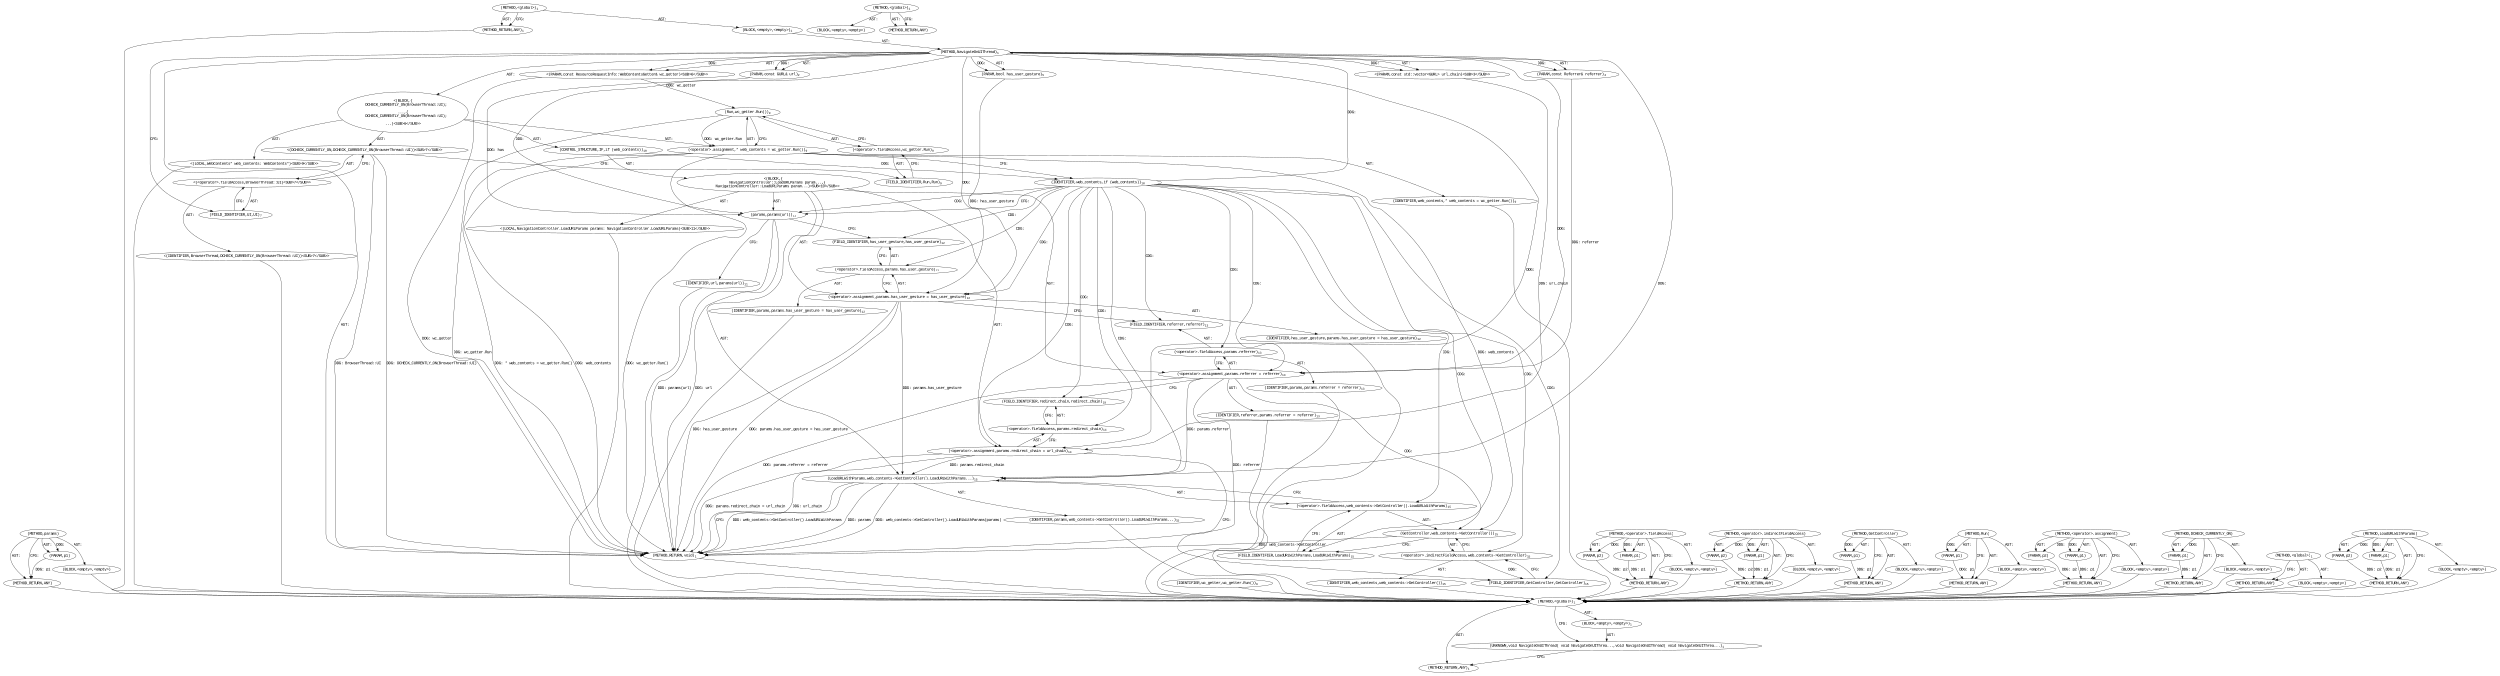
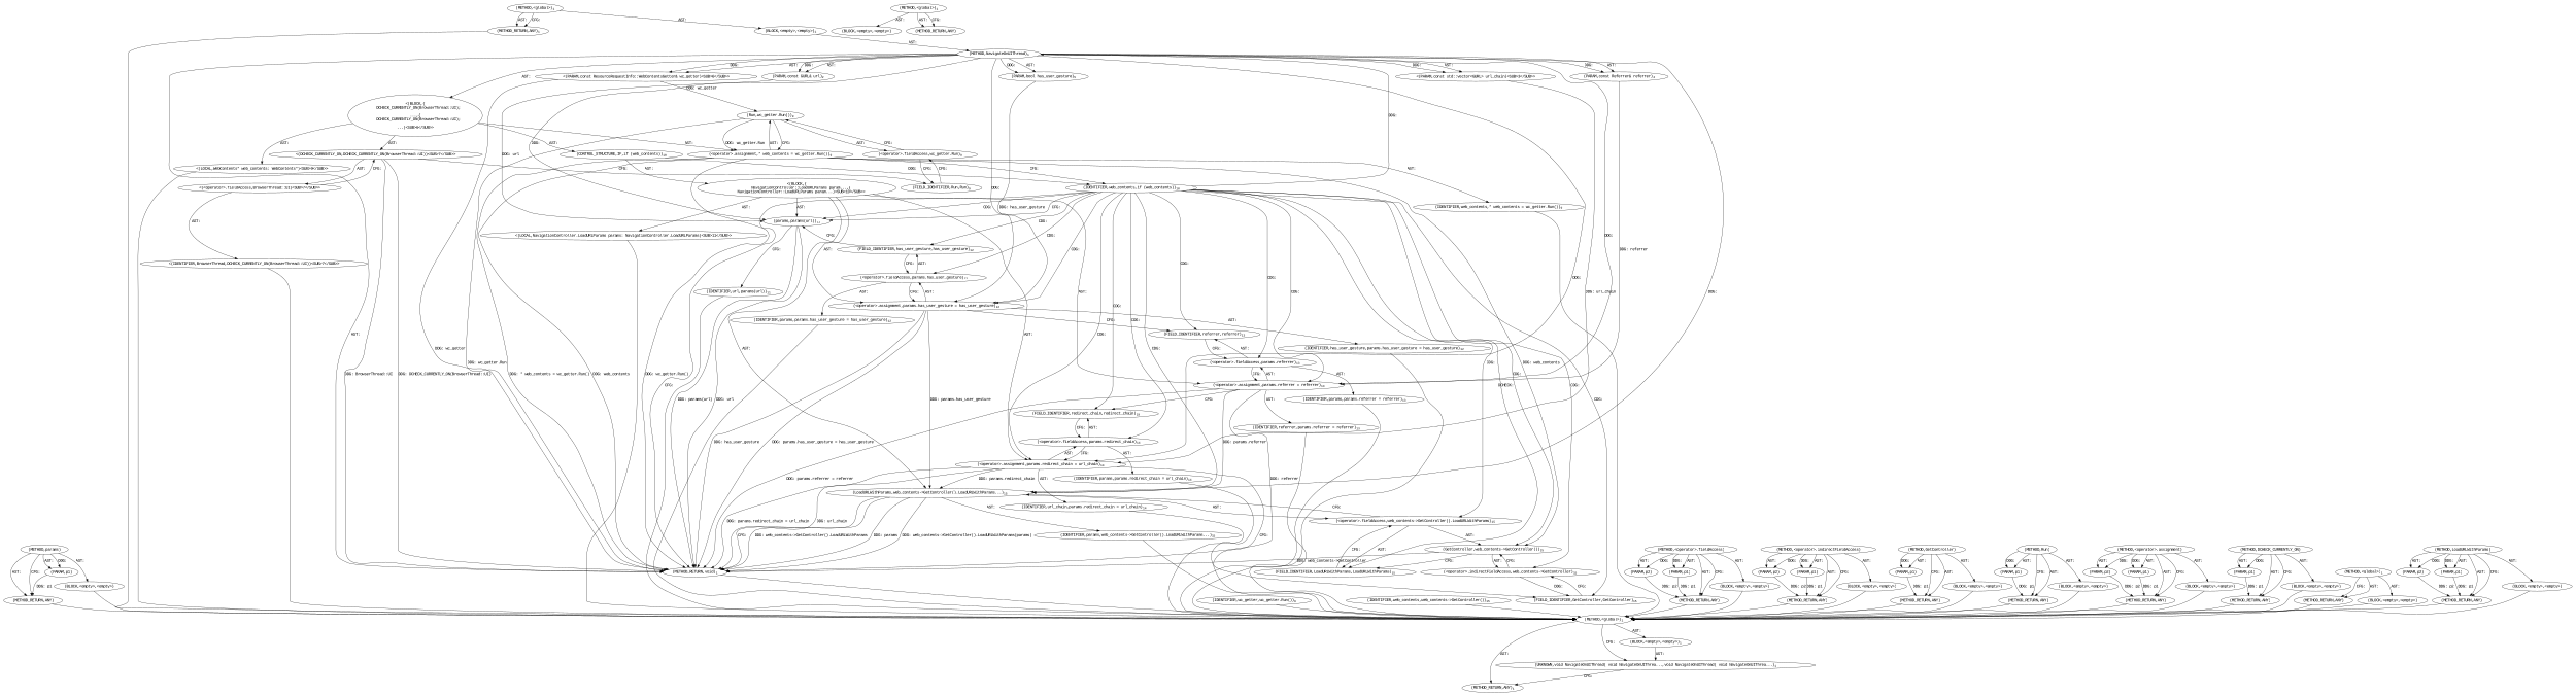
  digraph {
    fontname="Liberation Mono"
    node [fontname="Liberation Mono"]
    edge [fontname="Liberation Mono"]
    n1 [label=<(METHOD,params)>]
    n2 [label=<(PARAM,p1)>]
    n3 [label=<(BLOCK,&lt;empty&gt;,&lt;empty&gt;)>]
    n4 [label=<(METHOD_RETURN,ANY)>]
    n5 [label=<(METHOD,&lt;global&gt;)<SUB>1</SUB>>]
    n6 [label=<(BLOCK,&lt;empty&gt;,&lt;empty&gt;)<SUB>1</SUB>>]
    n7 [label=<(UNKNOWN,void NavigateOnUIThread( void NavigateOnUIThrea...,void NavigateOnUIThread( void NavigateOnUIThrea...)<SUB>1</SUB>>]
    n8 [label=<(METHOD_RETURN,ANY)<SUB>1</SUB>>]
    n9 [label=<(METHOD,&lt;global&gt;)<SUB>1</SUB>>]
    n10 [label=<(BLOCK,&lt;empty&gt;,&lt;empty&gt;)<SUB>1</SUB>>]
    n11 [label=<(METHOD_RETURN,ANY)<SUB>1</SUB>>]
    n12 [label=<(METHOD,NavigateOnUIThread)<SUB>1</SUB>>]
    n13 [label=<(PARAM,const GURL&amp; url)<SUB>2</SUB>>]
    n14 [label="<(PARAM,const std::vector&lt;GURL&gt; url_chain)<SUB>3</SUB>>"]
    n15 [label=<(PARAM,const Referrer&amp; referrer)<SUB>4</SUB>>]
    n16 [label=<(PARAM,bool has_user_gesture)<SUB>5</SUB>>]
    n17 [label="<(PARAM,const ResourceRequestInfo::WebContentsGetter&amp; wc_getter)<SUB>6</SUB>>"]
    n18 [label="<(BLOCK,{\n   DCHECK_CURRENTLY_ON(BrowserThread::UI);\n \n...,{\n   DCHECK_CURRENTLY_ON(BrowserThread::UI);\n \n...)<SUB>6</SUB>>"]
-   n19 [label=<(FIELD_IDENTIFIER,UI,UI)<SUB>7</SUB>>]
    n20 [label=<(params,params(url))<SUB>11</SUB>>]
    n21 [label=<(&lt;operator&gt;.assignment,params.has_user_gesture = has_user_gesture)<SUB>12</SUB>>]
    n22 [label=<(&lt;operator&gt;.assignment,params.referrer = referrer)<SUB>13</SUB>>]
    n23 [label=<(&lt;operator&gt;.assignment,params.redirect_chain = url_chain)<SUB>14</SUB>>]
    n24 [label=<(LoadURLWithParams,web_contents-&gt;GetController().LoadURLWithParams...)<SUB>15</SUB>>]
    n25 [label=<(METHOD_RETURN,void)<SUB>1</SUB>>]
    n26 [label=<(Run,wc_getter.Run())<SUB>9</SUB>>]
    n27 [label="<(DCHECK_CURRENTLY_ON,DCHECK_CURRENTLY_ON(BrowserThread::UI))<SUB>7</SUB>>"]
    n28 [label="<(LOCAL,WebContents* web_contents: WebContents*)<SUB>9</SUB>>"]
    n29 [label=<(&lt;operator&gt;.assignment,* web_contents = wc_getter.Run())<SUB>9</SUB>>]
    n30 [label=<(CONTROL_STRUCTURE,IF,if (web_contents))<SUB>10</SUB>>]
    n31 [label="<(&lt;operator&gt;.fieldAccess,BrowserThread::UI)<SUB>7</SUB>>"]
    n32 [label=<(IDENTIFIER,web_contents,if (web_contents))<SUB>10</SUB>>]
    n33 [label=<(GetController,web_contents-&gt;GetController())<SUB>15</SUB>>]
    n34 [label=<(&lt;operator&gt;.fieldAccess,params.has_user_gesture)<SUB>12</SUB>>]
    n35 [label=<(FIELD_IDENTIFIER,has_user_gesture,has_user_gesture)<SUB>12</SUB>>]
    n36 [label=<(&lt;operator&gt;.fieldAccess,params.referrer)<SUB>13</SUB>>]
    n37 [label=<(FIELD_IDENTIFIER,referrer,referrer)<SUB>13</SUB>>]
    n38 [label=<(&lt;operator&gt;.fieldAccess,params.redirect_chain)<SUB>14</SUB>>]
    n39 [label=<(FIELD_IDENTIFIER,redirect_chain,redirect_chain)<SUB>19</SUB>>]
    n40 [label=<(&lt;operator&gt;.fieldAccess,web_contents-&gt;GetController().LoadURLWithParams)<SUB>15</SUB>>]
    n41 [label=<(&lt;operator&gt;.indirectFieldAccess,web_contents-&gt;GetController)<SUB>15</SUB>>]
    n42 [label=<(FIELD_IDENTIFIER,GetController,GetController)<SUB>15</SUB>>]
    n43 [label=<(FIELD_IDENTIFIER,LoadURLWithParams,LoadURLWithParams)<SUB>15</SUB>>]
    n44 [label=<(IDENTIFIER,url,params(url))<SUB>11</SUB>>]
    n45 [label=<(IDENTIFIER,has_user_gesture,params.has_user_gesture = has_user_gesture)<SUB>12</SUB>>]
    n46 [label=<(IDENTIFIER,referrer,params.referrer = referrer)<SUB>13</SUB>>]
+   n47 [label=<(IDENTIFIER,url_chain,params.redirect_chain = url_chain)<SUB>14</SUB>>]
    n48 [label=<(IDENTIFIER,params,web_contents-&gt;GetController().LoadURLWithParams...)<SUB>15</SUB>>]
    n49 [label=<(&lt;operator&gt;.fieldAccess,wc_getter.Run)<SUB>9</SUB>>]
    n50 [label=<(FIELD_IDENTIFIER,Run,Run)<SUB>9</SUB>>]
    n51 [label=<(IDENTIFIER,web_contents,* web_contents = wc_getter.Run())<SUB>9</SUB>>]
    n52 [label="<(BLOCK,{\n    NavigationController::LoadURLParams param...,{\n    NavigationController::LoadURLParams param...)<SUB>10</SUB>>"]
    n53 [label="<(IDENTIFIER,BrowserThread,DCHECK_CURRENTLY_ON(BrowserThread::UI))<SUB>7</SUB>>"]
    n54 [label=<(IDENTIFIER,wc_getter,wc_getter.Run())<SUB>9</SUB>>]
    n55 [label="<(LOCAL,NavigationController.LoadURLParams params: NavigationController.LoadURLParams)<SUB>11</SUB>>"]
    n56 [label=<(IDENTIFIER,params,params.has_user_gesture = has_user_gesture)<SUB>12</SUB>>]
    n57 [label=<(IDENTIFIER,params,params.referrer = referrer)<SUB>13</SUB>>]
+   n58 [label=<(IDENTIFIER,params,params.redirect_chain = url_chain)<SUB>14</SUB>>]
    n59 [label=<(IDENTIFIER,web_contents,web_contents-&gt;GetController())<SUB>15</SUB>>]
    n60 [label=<(METHOD,&lt;operator&gt;.fieldAccess)>]
    n61 [label=<(PARAM,p1)>]
    n62 [label=<(PARAM,p2)>]
    n63 [label=<(BLOCK,&lt;empty&gt;,&lt;empty&gt;)>]
    n64 [label=<(METHOD_RETURN,ANY)>]
    n65 [label=<(METHOD,&lt;operator&gt;.indirectFieldAccess)>]
    n66 [label=<(PARAM,p1)>]
    n67 [label=<(PARAM,p2)>]
    n68 [label=<(BLOCK,&lt;empty&gt;,&lt;empty&gt;)>]
    n69 [label=<(METHOD_RETURN,ANY)>]
    n70 [label=<(METHOD,GetController)>]
    n71 [label=<(PARAM,p1)>]
    n72 [label=<(BLOCK,&lt;empty&gt;,&lt;empty&gt;)>]
    n73 [label=<(METHOD_RETURN,ANY)>]
    n74 [label=<(METHOD,Run)>]
    n75 [label=<(PARAM,p1)>]
    n76 [label=<(BLOCK,&lt;empty&gt;,&lt;empty&gt;)>]
    n77 [label=<(METHOD_RETURN,ANY)>]
    n78 [label=<(METHOD,&lt;operator&gt;.assignment)>]
    n79 [label=<(PARAM,p1)>]
    n80 [label=<(PARAM,p2)>]
    n81 [label=<(BLOCK,&lt;empty&gt;,&lt;empty&gt;)>]
    n82 [label=<(METHOD_RETURN,ANY)>]
    n83 [label=<(METHOD,DCHECK_CURRENTLY_ON)>]
    n84 [label=<(PARAM,p1)>]
    n85 [label=<(BLOCK,&lt;empty&gt;,&lt;empty&gt;)>]
    n86 [label=<(METHOD_RETURN,ANY)>]
    n87 [label=<(METHOD,&lt;global&gt;)<SUB>1</SUB>>]
    n88 [label=<(BLOCK,&lt;empty&gt;,&lt;empty&gt;)>]
    n89 [label=<(METHOD_RETURN,ANY)>]
    n90 [label=<(METHOD,LoadURLWithParams)>]
    n91 [label=<(PARAM,p1)>]
    n92 [label=<(PARAM,p2)>]
    n93 [label=<(BLOCK,&lt;empty&gt;,&lt;empty&gt;)>]
    n94 [label=<(METHOD_RETURN,ANY)>]
    n95 [label=<(METHOD,&lt;global&gt;)<SUB>1</SUB>>]
    n96 [label=<(BLOCK,&lt;empty&gt;,&lt;empty&gt;)>]
    n97 [label=<(METHOD_RETURN,ANY)>]
    n1 -> n2 [label="AST: "]
    n1 -> n2 [label="DDG: "]
    n1 -> n3 [label="AST: "]
    n1 -> n4 [label="AST: "]
    n1 -> n4 [label="CFG: "]
    n2 -> n4 [label="DDG: p1"]
    n3 -> n5
    n4 -> n5
    n5 -> n6 [label="AST: "]
    n5 -> n7 [label="CFG: "]
    n5 -> n8 [label="AST: "]
    n6 -> n7 [label="AST: "]
    n7 -> n8 [label="CFG: "]
    n9 -> n10 [label="AST: "]
    n9 -> n11 [label="AST: "]
    n9 -> n11 [label="CFG: "]
    n10 -> n12 [label="AST: "]
    n11 -> n5
    n12 -> n13 [label="AST: "]
    n12 -> n13 [label="DDG: "]
    n12 -> n14 [label="AST: "]
    n12 -> n14 [label="DDG: "]
    n12 -> n15 [label="AST: "]
    n12 -> n15 [label="DDG: "]
    n12 -> n16 [label="AST: "]
    n12 -> n16 [label="DDG: "]
    n12 -> n17 [label="AST: "]
    n12 -> n17 [label="DDG: "]
    n12 -> n18 [label="AST: "]
-   n12 -> n19 [label="CFG: "]
    n12 -> n20 [label="DDG: "]
    n12 -> n21 [label="DDG: "]
    n12 -> n22 [label="DDG: "]
    n12 -> n23 [label="DDG: "]
    n12 -> n24 [label="DDG: "]
    n12 -> n25 [label="AST: "]
-   n13 -> n20 [label="DDG: has"]
+   n13 -> n20 [label="DDG: url"]
    n14 -> n23 [label="DDG: url_chain"]
    n15 -> n22 [label="DDG: referrer"]
    n16 -> n21 [label="DDG: has_user_gesture"]
    n17 -> n25 [label="DDG: wc_getter"]
    n17 -> n26 [label="DDG: wc_getter"]
    n18 -> n27 [label="AST: "]
    n18 -> n28 [label="AST: "]
    n18 -> n29 [label="AST: "]
    n18 -> n30 [label="AST: "]
-   n19 -> n31 [label="CFG: "]
    n20 -> n25 [label="DDG: url"]
    n20 -> n25 [label="DDG: params(url)"]
-   n20 -> n35 [label="CFG: "]
+   n35 -> n20 [label="CFG: "]
    n20 -> n44 [label="CFG: "]
    n21 -> n24 [label="DDG: params.has_user_gesture"]
    n21 -> n25 [label="DDG: has_user_gesture"]
    n21 -> n25 [label="DDG: params.has_user_gesture = has_user_gesture"]
    n21 -> n34 [label="AST: "]
    n21 -> n37 [label="CFG: "]
    n21 -> n45 [label="AST: "]
    n22 -> n24 [label="DDG: params.referrer"]
    n22 -> n25 [label="DDG: referrer"]
    n22 -> n25 [label="DDG: params.referrer = referrer"]
    n22 -> n36 [label="AST: "]
    n22 -> n39 [label="CFG: "]
    n22 -> n46 [label="AST: "]
    n23 -> n24 [label="DDG: params.redirect_chain"]
    n23 -> n25 [label="DDG: url_chain"]
    n23 -> n25 [label="DDG: params.redirect_chain = url_chain"]
    n23 -> n38 [label="AST: "]
    n23 -> n42 [label="CFG: "]
+   n23 -> n47 [label="AST: "]
    n24 -> n25 [label="CFG: "]
    n24 -> n25 [label="DDG: web_contents-&gt;GetController().LoadURLWithParams"]
    n24 -> n25 [label="DDG: params"]
    n24 -> n25 [label="DDG: web_contents-&gt;GetController().LoadURLWithParams(params)"]
    n24 -> n40 [label="AST: "]
    n24 -> n48 [label="AST: "]
    n25 -> n5
    n26 -> n25 [label="DDG: wc_getter.Run"]
    n26 -> n29 [label="CFG: "]
    n26 -> n29 [label="DDG: wc_getter.Run"]
    n26 -> n49 [label="AST: "]
    n27 -> n25 [label="DDG: BrowserThread::UI"]
    n27 -> n25 [label="DDG: DCHECK_CURRENTLY_ON(BrowserThread::UI)"]
    n27 -> n31 [label="AST: "]
    n27 -> n50 [label="CFG: "]
    n28 -> n5
    n29 -> n25 [label="DDG: web_contents"]
    n29 -> n25 [label="DDG: wc_getter.Run()"]
    n29 -> n25 [label="DDG: * web_contents = wc_getter.Run()"]
    n29 -> n26 [label="AST: "]
    n29 -> n32 [label="CFG: "]
    n29 -> n33 [label="DDG: web_contents"]
    n29 -> n51 [label="AST: "]
    n30 -> n32 [label="DDG: "]
    n30 -> n52 [label="AST: "]
-   n31 -> n19 [label="AST: "]
    n31 -> n27 [label="CFG: "]
    n31 -> n53 [label="AST: "]
    n32 -> n12 [label="DDG: "]
    n32 -> n20 [label="CFG: "]
    n32 -> n20 [label="CDG: "]
    n32 -> n21 [label="CDG: "]
    n32 -> n22 [label="CDG: "]
    n32 -> n23 [label="CDG: "]
    n32 -> n24 [label="CDG: "]
-   n22 -> n33 [label="CDG: "]
+   n32 -> n25 [label="CFG: "]
+   n32 -> n33 [label="CDG: "]
    n32 -> n34 [label="CDG: "]
    n32 -> n35 [label="CDG: "]
    n32 -> n36 [label="CDG: "]
    n32 -> n37 [label="CDG: "]
    n32 -> n38 [label="CDG: "]
    n32 -> n39 [label="CDG: "]
    n32 -> n40 [label="CDG: "]
    n32 -> n41 [label="CDG: "]
    n32 -> n42 [label="CDG: "]
-   n32 -> n43 [label="CDG: "]
+   n32 -> n43 [label="DCHECK: "]
    n33 -> n25 [label="DDG: web_contents-&gt;GetController"]
    n33 -> n41 [label="AST: "]
    n33 -> n43 [label="CFG: "]
    n34 -> n21 [label="CFG: "]
    n34 -> n35 [label="AST: "]
    n34 -> n56 [label="AST: "]
    n35 -> n34 [label="CFG: "]
    n36 -> n22 [label="CFG: "]
    n36 -> n37 [label="AST: "]
    n36 -> n57 [label="AST: "]
+   n37 -> n36 [label="CFG: "]
    n38 -> n23 [label="CFG: "]
    n38 -> n39 [label="AST: "]
+   n38 -> n58 [label="AST: "]
    n39 -> n38 [label="CFG: "]
    n40 -> n24 [label="CFG: "]
    n40 -> n33 [label="AST: "]
    n40 -> n43 [label="AST: "]
    n41 -> n33 [label="CFG: "]
    n41 -> n42 [label="DDG: "]
-   n41 -> n59 [label="AST: "]
    n42 -> n41 [label="CFG: "]
    n43 -> n40 [label="CFG: "]
    n44 -> n5
    n45 -> n5
    n46 -> n5
+   n47 -> n5
    n48 -> n5
    n49 -> n26 [label="CFG: "]
-   n49 -> n50 [label="AST: "]
+   n49 -> n50 [label="CFG: "]
    n50 -> n49 [label="CFG: "]
    n51 -> n5
    n52 -> n20 [label="AST: "]
    n52 -> n21 [label="AST: "]
    n52 -> n22 [label="AST: "]
    n52 -> n23 [label="AST: "]
    n52 -> n24 [label="AST: "]
    n52 -> n55 [label="AST: "]
    n53 -> n5
    n54 -> n5
    n55 -> n5
    n56 -> n5
    n57 -> n5
+   n58 -> n5
    n59 -> n5
    n60 -> n61 [label="AST: "]
    n60 -> n61 [label="DDG: "]
    n60 -> n62 [label="AST: "]
    n60 -> n62 [label="DDG: "]
    n60 -> n63 [label="AST: "]
    n60 -> n64 [label="AST: "]
    n60 -> n64 [label="CFG: "]
    n61 -> n64 [label="DDG: p1"]
    n62 -> n64 [label="DDG: p2"]
    n63 -> n5
    n64 -> n5
    n65 -> n66 [label="AST: "]
    n65 -> n66 [label="DDG: "]
    n65 -> n67 [label="AST: "]
    n65 -> n67 [label="DDG: "]
    n65 -> n68 [label="AST: "]
    n65 -> n69 [label="AST: "]
    n65 -> n69 [label="CFG: "]
    n66 -> n69 [label="DDG: p1"]
    n67 -> n69 [label="DDG: p2"]
    n68 -> n5
    n69 -> n5
    n70 -> n71 [label="AST: "]
    n70 -> n71 [label="DDG: "]
    n70 -> n72 [label="AST: "]
    n70 -> n73 [label="AST: "]
    n70 -> n73 [label="CFG: "]
    n71 -> n73 [label="DDG: p1"]
    n72 -> n5
    n73 -> n5
    n74 -> n75 [label="AST: "]
    n74 -> n75 [label="DDG: "]
    n74 -> n76 [label="AST: "]
    n74 -> n77 [label="AST: "]
    n74 -> n77 [label="CFG: "]
    n75 -> n77 [label="DDG: p1"]
    n76 -> n5
    n77 -> n5
    n78 -> n79 [label="AST: "]
    n78 -> n79 [label="DDG: "]
    n78 -> n80 [label="AST: "]
    n78 -> n80 [label="DDG: "]
    n78 -> n81 [label="AST: "]
    n78 -> n82 [label="AST: "]
    n78 -> n82 [label="CFG: "]
    n79 -> n82 [label="DDG: p1"]
    n80 -> n82 [label="DDG: p2"]
    n81 -> n5
    n82 -> n5
    n83 -> n84 [label="AST: "]
    n83 -> n84 [label="DDG: "]
    n83 -> n85 [label="AST: "]
    n83 -> n86 [label="AST: "]
    n83 -> n86 [label="CFG: "]
    n84 -> n86 [label="DDG: p1"]
    n85 -> n5
    n86 -> n5
    n87 -> n88 [label="AST: "]
    n87 -> n89 [label="AST: "]
    n87 -> n89 [label="CFG: "]
    n88 -> n5
    n89 -> n5
    n90 -> n91 [label="AST: "]
    n90 -> n91 [label="DDG: "]
    n90 -> n92 [label="AST: "]
    n90 -> n92 [label="DDG: "]
    n90 -> n93 [label="AST: "]
    n90 -> n94 [label="AST: "]
    n90 -> n94 [label="CFG: "]
    n91 -> n94 [label="DDG: p1"]
    n92 -> n94 [label="DDG: p2"]
    n93 -> n5
    n94 -> n5
    n95 -> n96 [label="AST: "]
    n95 -> n97 [label="AST: "]
    n95 -> n97 [label="CFG: "]
  }
